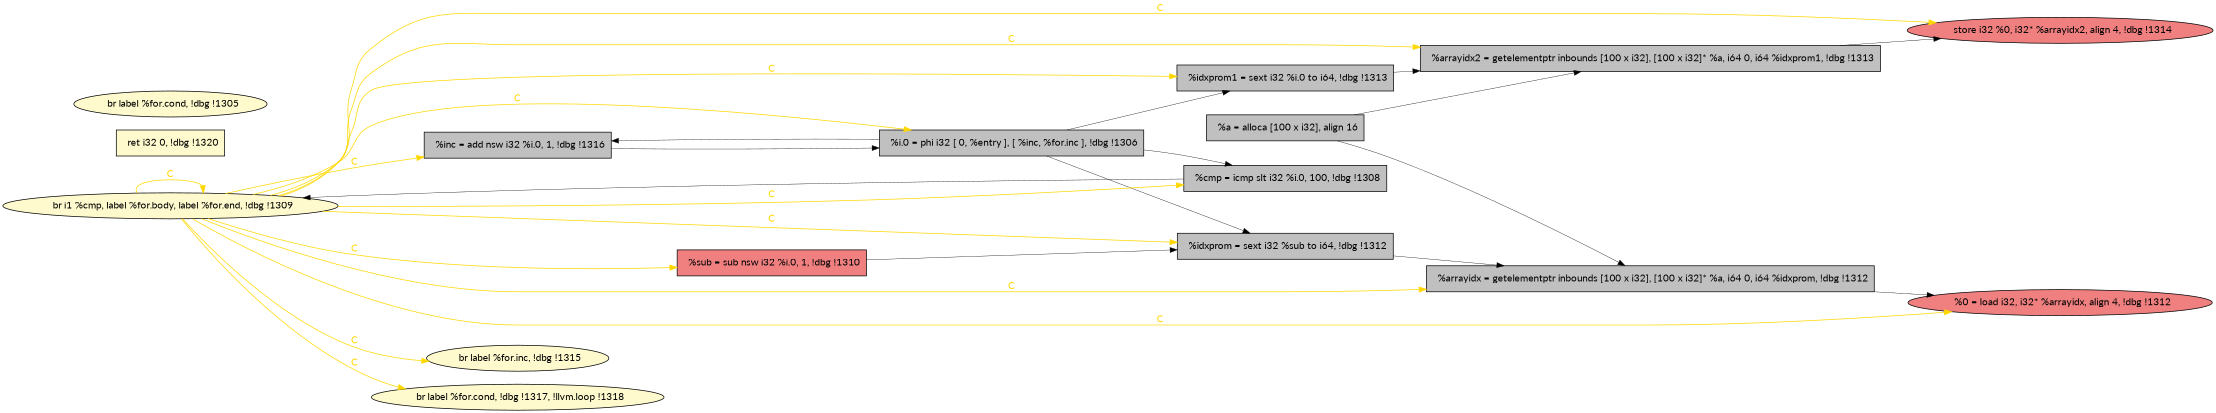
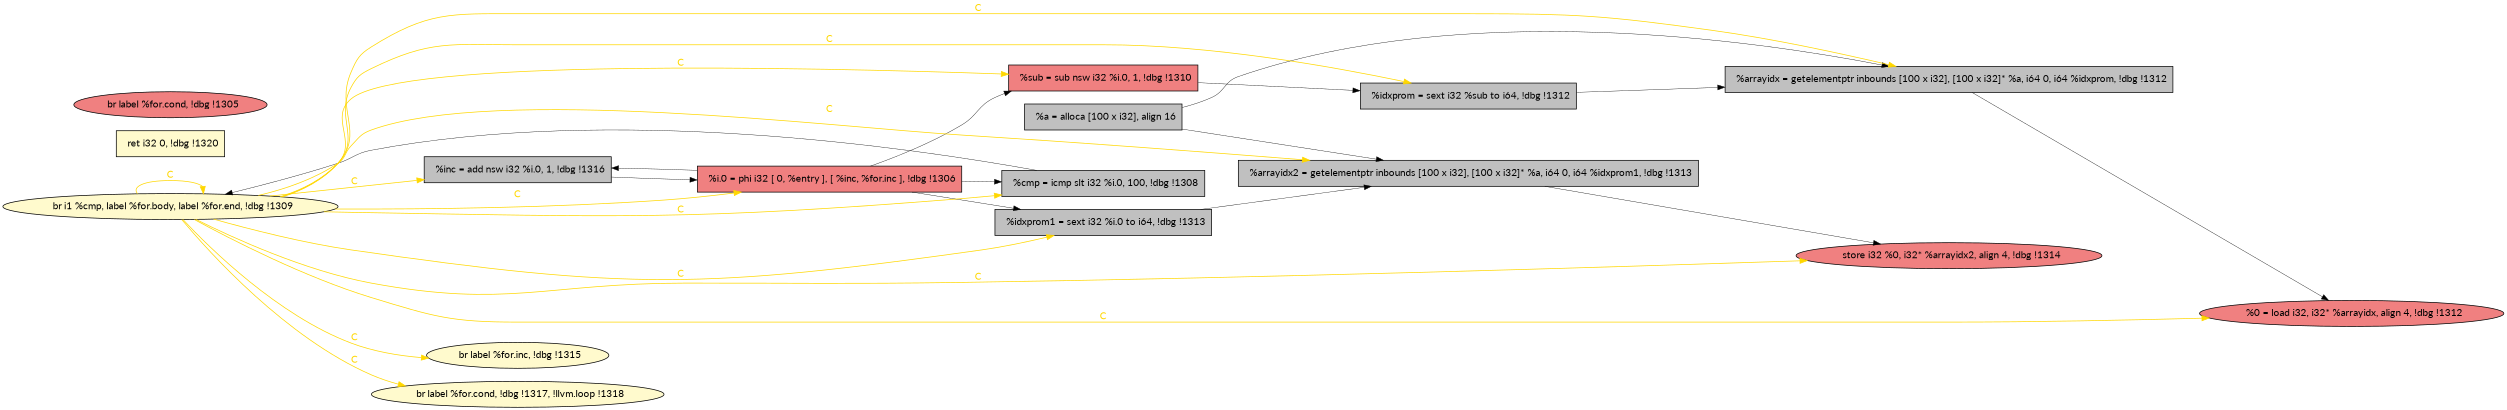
  digraph {
    fontname=Lato
    rankdir=LR
    node [fillcolor=grey fontname=Lato shape=rectangle style=filled]
    edge [color=black fontcolor=black fontname=Lato penwidth=0.5 style=solid]
    n1 [label="  %idxprom1 = sext i32 %i.0 to i64, !dbg !1313"]
    n2 [label="  %arrayidx2 = getelementptr inbounds [100 x i32], [100 x i32]* %a, i64 0, i64 %idxprom1, !dbg !1313"]
    n3 [fillcolor=lightcoral label="  store i32 %0, i32* %arrayidx2, align 4, !dbg !1314" shape=ellipse]
    n4 [fillcolor=lemonchiffon label="  ret i32 0, !dbg !1320" shape=box]
    n5 [fillcolor=lemonchiffon label="  br label %for.inc, !dbg !1315" shape=ellipse]
    n6 [label="  %inc = add nsw i32 %i.0, 1, !dbg !1316"]
-   n7 [label="  %i.0 = phi i32 [ 0, %entry ], [ %inc, %for.inc ], !dbg !1306"]
+   n7 [fillcolor=lightcoral label="  %i.0 = phi i32 [ 0, %entry ], [ %inc, %for.inc ], !dbg !1306"]
    n8 [fillcolor=lightcoral label="  %sub = sub nsw i32 %i.0, 1, !dbg !1310"]
    n9 [label="  %cmp = icmp slt i32 %i.0, 100, !dbg !1308"]
-   n10 [fillcolor=lemonchiffon label="  br label %for.cond, !dbg !1305" shape=ellipse]
+   n10 [fillcolor=lightcoral label="  br label %for.cond, !dbg !1305" shape=ellipse]
    n11 [fillcolor=lightcoral label="  %0 = load i32, i32* %arrayidx, align 4, !dbg !1312" shape=ellipse]
    n12 [label="  %idxprom = sext i32 %sub to i64, !dbg !1312"]
    n13 [label="  %arrayidx = getelementptr inbounds [100 x i32], [100 x i32]* %a, i64 0, i64 %idxprom, !dbg !1312"]
    n14 [fillcolor=lemonchiffon label="  br label %for.cond, !dbg !1317, !llvm.loop !1318" shape=ellipse]
    n15 [label="  %a = alloca [100 x i32], align 16"]
    n16 [fillcolor=lemonchiffon label="  br i1 %cmp, label %for.body, label %for.end, !dbg !1309" shape=ellipse]
    n1 -> n2
    n2 -> n3
    n6 -> n7
    n7 -> n1
    n7 -> n6
-   n7 -> n12
+   n7 -> n8
    n7 -> n9
    n8 -> n12
    n9 -> n16
    n12 -> n13
    n13 -> n11
    n15 -> n2
    n15 -> n13
    n16 -> n1 [color=gold fontcolor=gold label=C penwidth=1.0]
    n16 -> n2 [color=gold fontcolor=gold label=C penwidth=1.0]
    n16 -> n3 [color=gold fontcolor=gold label=C penwidth=1.0]
    n16 -> n5 [color=gold fontcolor=gold label=C penwidth=1.0]
    n16 -> n6 [color=gold fontcolor=gold label=C penwidth=1.0]
    n16 -> n7 [color=gold fontcolor=gold label=C penwidth=1.0]
    n16 -> n8 [color=gold fontcolor=gold label=C penwidth=1.0]
    n16 -> n9 [color=gold fontcolor=gold label=C penwidth=1.0]
    n16 -> n11 [color=gold fontcolor=gold label=C penwidth=1.0]
    n16 -> n12 [color=gold fontcolor=gold label=C penwidth=1.0]
    n16 -> n13 [color=gold fontcolor=gold label=C penwidth=1.0]
    n16 -> n14 [color=gold fontcolor=gold label=C penwidth=1.0]
    n16 -> n16 [color=gold fontcolor=gold label=C penwidth=1.0]
  }
